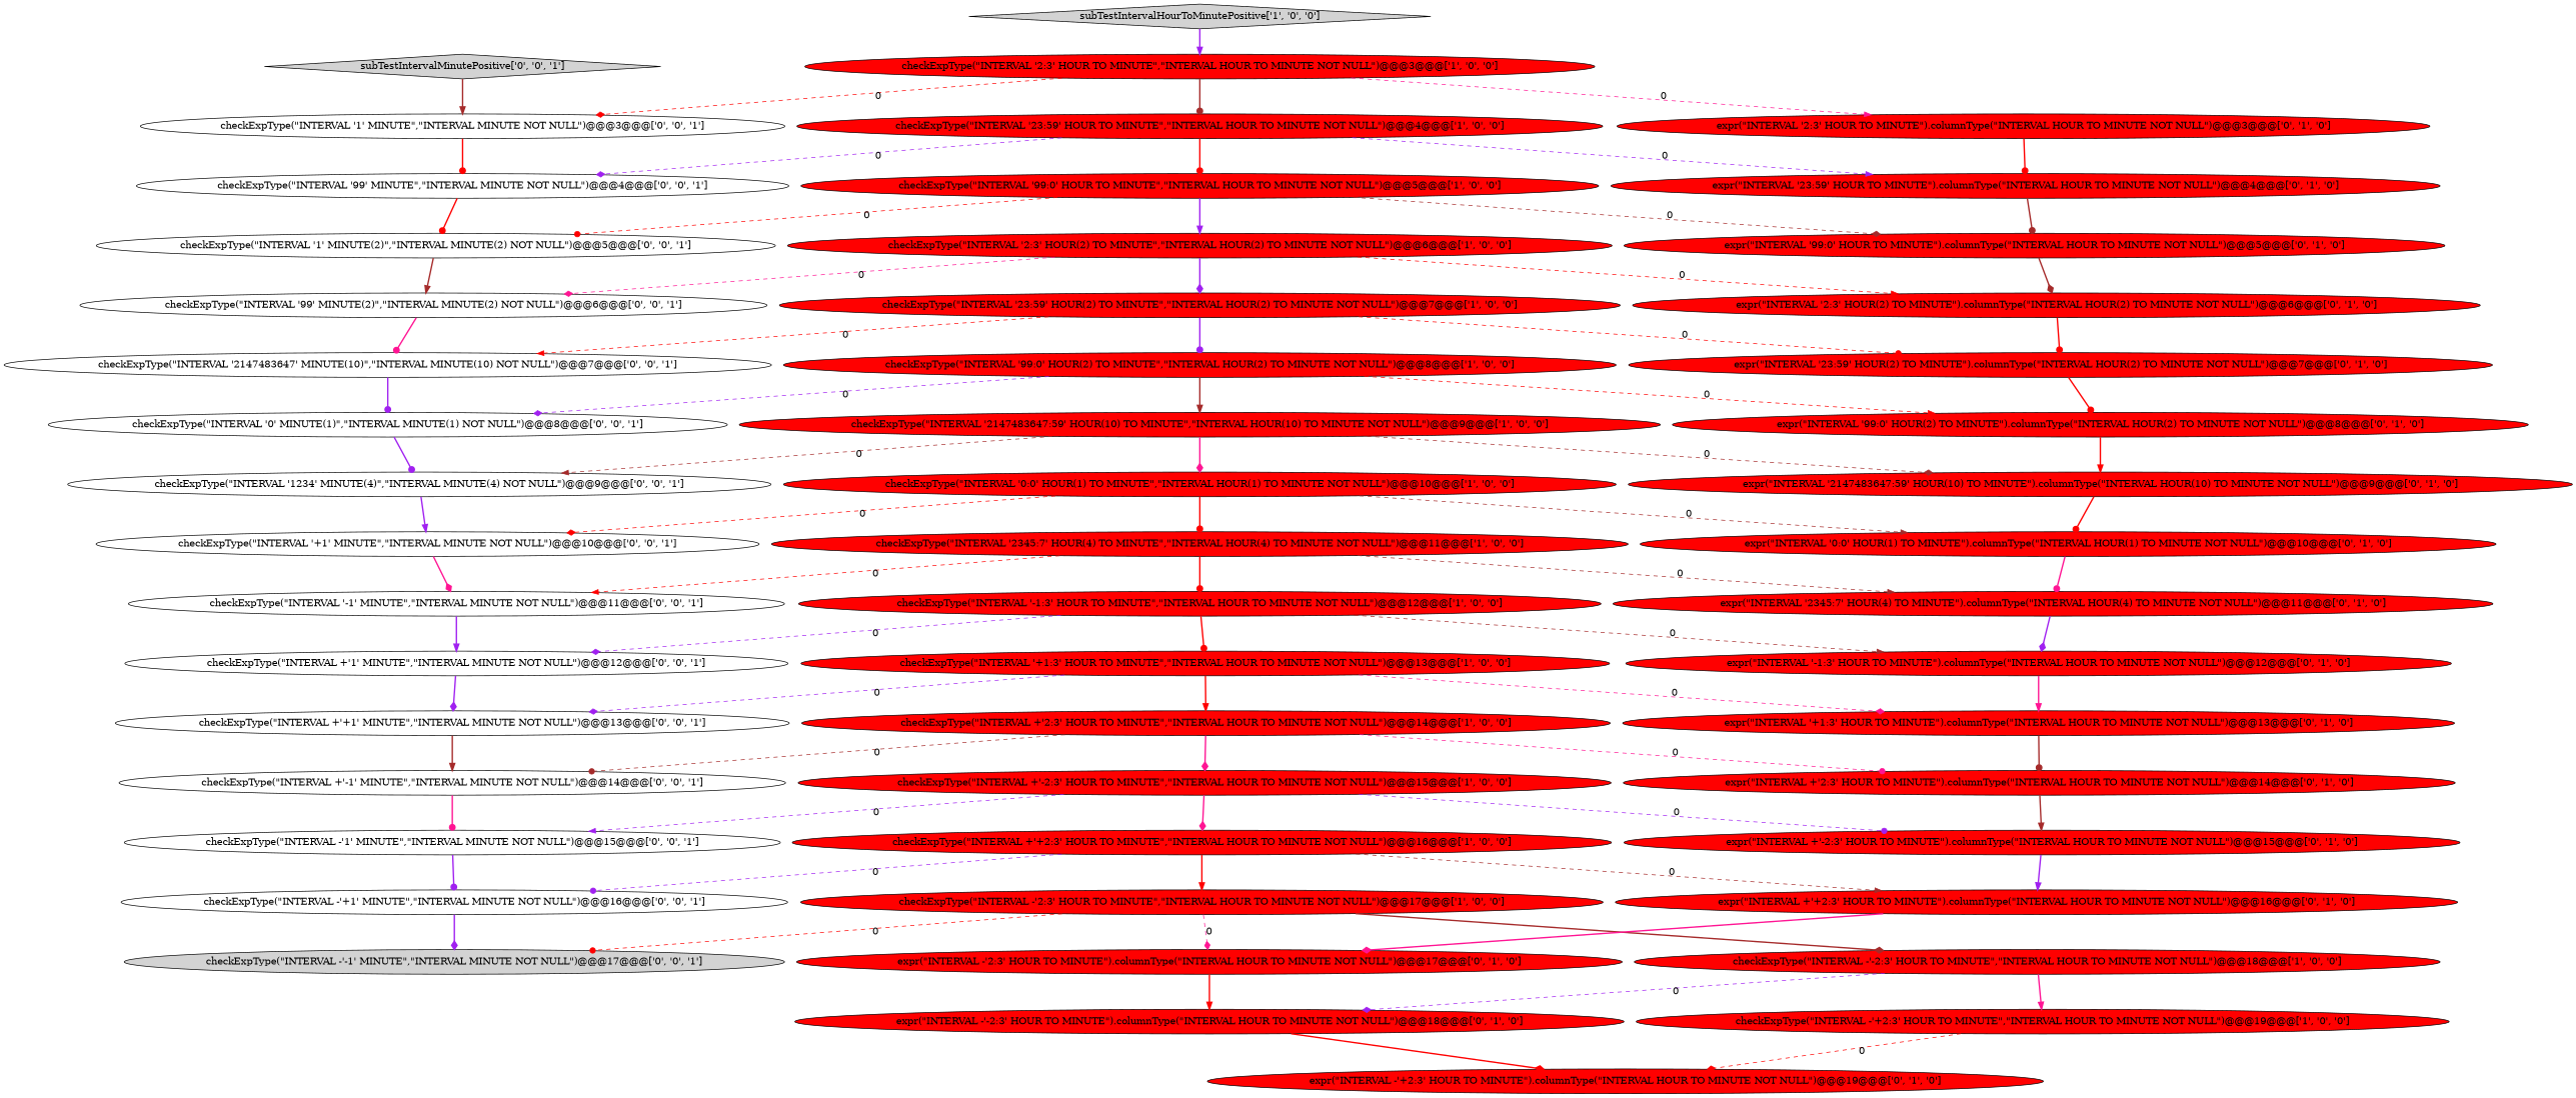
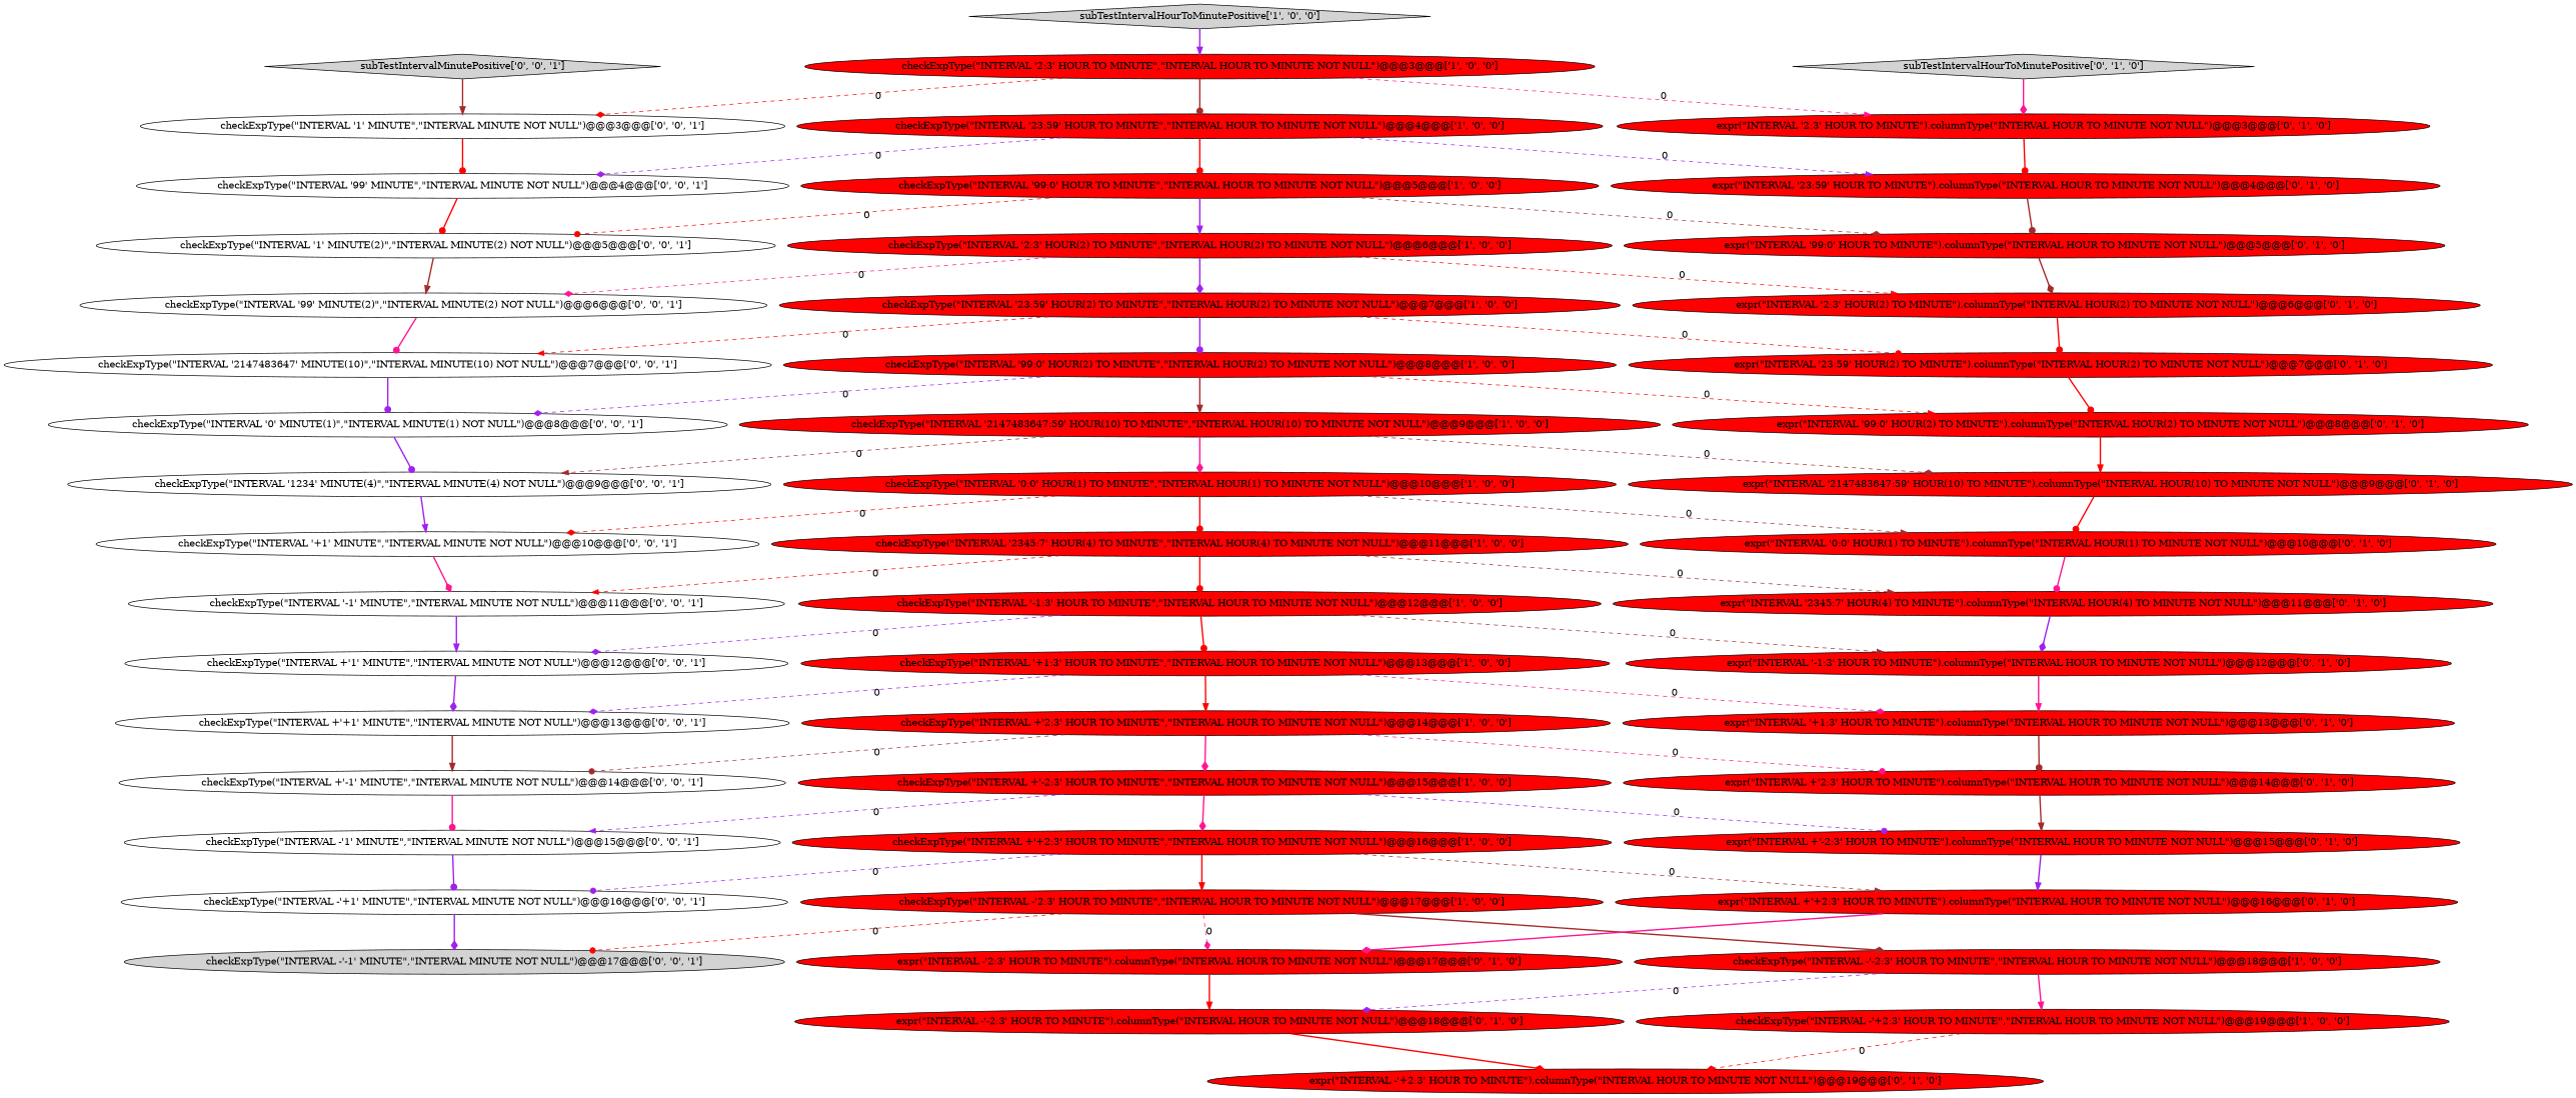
  digraph {
    node [fillcolor=red shape=ellipse style=filled]
    edge [style=bold color=red arrowhead=normal]
    n1 [fillcolor=white label="checkExpType(\"INTERVAL '-1' MINUTE\",\"INTERVAL MINUTE NOT NULL\")@@@11@@@['0', '0', '1']"]
    n2 [fillcolor=white label="checkExpType(\"INTERVAL +'1' MINUTE\",\"INTERVAL MINUTE NOT NULL\")@@@12@@@['0', '0', '1']"]
    n3 [fillcolor=white label="checkExpType(\"INTERVAL '+1' MINUTE\",\"INTERVAL MINUTE NOT NULL\")@@@10@@@['0', '0', '1']"]
    n4 [label="expr(\"INTERVAL '23:59' HOUR(2) TO MINUTE\").columnType(\"INTERVAL HOUR(2) TO MINUTE NOT NULL\")@@@7@@@['0', '1', '0']"]
    n5 [label="expr(\"INTERVAL '99:0' HOUR(2) TO MINUTE\").columnType(\"INTERVAL HOUR(2) TO MINUTE NOT NULL\")@@@8@@@['0', '1', '0']"]
    n6 [label="expr(\"INTERVAL '2345:7' HOUR(4) TO MINUTE\").columnType(\"INTERVAL HOUR(4) TO MINUTE NOT NULL\")@@@11@@@['0', '1', '0']"]
    n7 [label="expr(\"INTERVAL '-1:3' HOUR TO MINUTE\").columnType(\"INTERVAL HOUR TO MINUTE NOT NULL\")@@@12@@@['0', '1', '0']"]
    n8 [label="checkExpType(\"INTERVAL '2:3' HOUR(2) TO MINUTE\",\"INTERVAL HOUR(2) TO MINUTE NOT NULL\")@@@6@@@['1', '0', '0']"]
    n9 [fillcolor=white label="checkExpType(\"INTERVAL '99' MINUTE(2)\",\"INTERVAL MINUTE(2) NOT NULL\")@@@6@@@['0', '0', '1']"]
    n10 [label="expr(\"INTERVAL '2:3' HOUR(2) TO MINUTE\").columnType(\"INTERVAL HOUR(2) TO MINUTE NOT NULL\")@@@6@@@['0', '1', '0']"]
    n11 [label="checkExpType(\"INTERVAL '23:59' HOUR(2) TO MINUTE\",\"INTERVAL HOUR(2) TO MINUTE NOT NULL\")@@@7@@@['1', '0', '0']"]
    n12 [fillcolor=lightgray label="subTestIntervalMinutePositive['0', '0', '1']" shape=diamond]
    n13 [fillcolor=white label="checkExpType(\"INTERVAL '1' MINUTE\",\"INTERVAL MINUTE NOT NULL\")@@@3@@@['0', '0', '1']"]
    n14 [label="checkExpType(\"INTERVAL '23:59' HOUR TO MINUTE\",\"INTERVAL HOUR TO MINUTE NOT NULL\")@@@4@@@['1', '0', '0']"]
    n15 [label="expr(\"INTERVAL '23:59' HOUR TO MINUTE\").columnType(\"INTERVAL HOUR TO MINUTE NOT NULL\")@@@4@@@['0', '1', '0']"]
    n16 [fillcolor=white label="checkExpType(\"INTERVAL '99' MINUTE\",\"INTERVAL MINUTE NOT NULL\")@@@4@@@['0', '0', '1']"]
    n17 [label="checkExpType(\"INTERVAL '99:0' HOUR TO MINUTE\",\"INTERVAL HOUR TO MINUTE NOT NULL\")@@@5@@@['1', '0', '0']"]
    n18 [fillcolor=white label="checkExpType(\"INTERVAL '2147483647' MINUTE(10)\",\"INTERVAL MINUTE(10) NOT NULL\")@@@7@@@['0', '0', '1']"]
    n19 [label="checkExpType(\"INTERVAL '-1:3' HOUR TO MINUTE\",\"INTERVAL HOUR TO MINUTE NOT NULL\")@@@12@@@['1', '0', '0']"]
    n20 [label="checkExpType(\"INTERVAL '+1:3' HOUR TO MINUTE\",\"INTERVAL HOUR TO MINUTE NOT NULL\")@@@13@@@['1', '0', '0']"]
    n21 [label="expr(\"INTERVAL -'2:3' HOUR TO MINUTE\").columnType(\"INTERVAL HOUR TO MINUTE NOT NULL\")@@@17@@@['0', '1', '0']"]
    n22 [label="expr(\"INTERVAL -'-2:3' HOUR TO MINUTE\").columnType(\"INTERVAL HOUR TO MINUTE NOT NULL\")@@@18@@@['0', '1', '0']"]
    n23 [fillcolor=white label="checkExpType(\"INTERVAL -'1' MINUTE\",\"INTERVAL MINUTE NOT NULL\")@@@15@@@['0', '0', '1']"]
    n24 [fillcolor=white label="checkExpType(\"INTERVAL -'+1' MINUTE\",\"INTERVAL MINUTE NOT NULL\")@@@16@@@['0', '0', '1']"]
    n25 [label="checkExpType(\"INTERVAL '2:3' HOUR TO MINUTE\",\"INTERVAL HOUR TO MINUTE NOT NULL\")@@@3@@@['1', '0', '0']"]
    n26 [label="expr(\"INTERVAL '2:3' HOUR TO MINUTE\").columnType(\"INTERVAL HOUR TO MINUTE NOT NULL\")@@@3@@@['0', '1', '0']"]
    n27 [label="expr(\"INTERVAL '2147483647:59' HOUR(10) TO MINUTE\").columnType(\"INTERVAL HOUR(10) TO MINUTE NOT NULL\")@@@9@@@['0', '1', '0']"]
    n28 [fillcolor=white label="checkExpType(\"INTERVAL '1234' MINUTE(4)\",\"INTERVAL MINUTE(4) NOT NULL\")@@@9@@@['0', '0', '1']"]
    n29 [fillcolor=white label="checkExpType(\"INTERVAL +'+1' MINUTE\",\"INTERVAL MINUTE NOT NULL\")@@@13@@@['0', '0', '1']"]
    n30 [fillcolor=white label="checkExpType(\"INTERVAL +'-1' MINUTE\",\"INTERVAL MINUTE NOT NULL\")@@@14@@@['0', '0', '1']"]
    n31 [label="checkExpType(\"INTERVAL -'+2:3' HOUR TO MINUTE\",\"INTERVAL HOUR TO MINUTE NOT NULL\")@@@19@@@['1', '0', '0']"]
    n32 [label="expr(\"INTERVAL -'+2:3' HOUR TO MINUTE\").columnType(\"INTERVAL HOUR TO MINUTE NOT NULL\")@@@19@@@['0', '1', '0']"]
    n33 [label="checkExpType(\"INTERVAL +'-2:3' HOUR TO MINUTE\",\"INTERVAL HOUR TO MINUTE NOT NULL\")@@@15@@@['1', '0', '0']"]
    n34 [label="checkExpType(\"INTERVAL +'+2:3' HOUR TO MINUTE\",\"INTERVAL HOUR TO MINUTE NOT NULL\")@@@16@@@['1', '0', '0']"]
    n35 [label="expr(\"INTERVAL +'-2:3' HOUR TO MINUTE\").columnType(\"INTERVAL HOUR TO MINUTE NOT NULL\")@@@15@@@['0', '1', '0']"]
    n36 [label="expr(\"INTERVAL '99:0' HOUR TO MINUTE\").columnType(\"INTERVAL HOUR TO MINUTE NOT NULL\")@@@5@@@['0', '1', '0']"]
    n37 [fillcolor=lightgray label="checkExpType(\"INTERVAL -'-1' MINUTE\",\"INTERVAL MINUTE NOT NULL\")@@@17@@@['0', '0', '1']"]
    n38 [label="checkExpType(\"INTERVAL '2147483647:59' HOUR(10) TO MINUTE\",\"INTERVAL HOUR(10) TO MINUTE NOT NULL\")@@@9@@@['1', '0', '0']"]
    n39 [label="checkExpType(\"INTERVAL '0:0' HOUR(1) TO MINUTE\",\"INTERVAL HOUR(1) TO MINUTE NOT NULL\")@@@10@@@['1', '0', '0']"]
    n40 [fillcolor=white label="checkExpType(\"INTERVAL '1' MINUTE(2)\",\"INTERVAL MINUTE(2) NOT NULL\")@@@5@@@['0', '0', '1']"]
    n41 [label="checkExpType(\"INTERVAL -'2:3' HOUR TO MINUTE\",\"INTERVAL HOUR TO MINUTE NOT NULL\")@@@17@@@['1', '0', '0']"]
    n42 [label="expr(\"INTERVAL +'+2:3' HOUR TO MINUTE\").columnType(\"INTERVAL HOUR TO MINUTE NOT NULL\")@@@16@@@['0', '1', '0']"]
    n43 [label="checkExpType(\"INTERVAL -'-2:3' HOUR TO MINUTE\",\"INTERVAL HOUR TO MINUTE NOT NULL\")@@@18@@@['1', '0', '0']"]
    n44 [label="expr(\"INTERVAL +'2:3' HOUR TO MINUTE\").columnType(\"INTERVAL HOUR TO MINUTE NOT NULL\")@@@14@@@['0', '1', '0']"]
    n45 [fillcolor=white label="checkExpType(\"INTERVAL '0' MINUTE(1)\",\"INTERVAL MINUTE(1) NOT NULL\")@@@8@@@['0', '0', '1']"]
+   n46 [fillcolor=lightgray label="subTestIntervalHourToMinutePositive['0', '1', '0']" shape=diamond]
    n47 [label="checkExpType(\"INTERVAL '99:0' HOUR(2) TO MINUTE\",\"INTERVAL HOUR(2) TO MINUTE NOT NULL\")@@@8@@@['1', '0', '0']"]
    n48 [fillcolor=lightgray label="subTestIntervalHourToMinutePositive['1', '0', '0']" shape=diamond]
    n49 [label="expr(\"INTERVAL '0:0' HOUR(1) TO MINUTE\").columnType(\"INTERVAL HOUR(1) TO MINUTE NOT NULL\")@@@10@@@['0', '1', '0']"]
    n50 [label="checkExpType(\"INTERVAL +'2:3' HOUR TO MINUTE\",\"INTERVAL HOUR TO MINUTE NOT NULL\")@@@14@@@['1', '0', '0']"]
    n51 [label="expr(\"INTERVAL '+1:3' HOUR TO MINUTE\").columnType(\"INTERVAL HOUR TO MINUTE NOT NULL\")@@@13@@@['0', '1', '0']"]
    n52 [label="checkExpType(\"INTERVAL '2345:7' HOUR(4) TO MINUTE\",\"INTERVAL HOUR(4) TO MINUTE NOT NULL\")@@@11@@@['1', '0', '0']"]
    n1 -> n2 [color=purple]
    n2 -> n29 [color=purple arrowhead=diamond]
    n3 -> n1 [color=deeppink arrowhead=diamond]
    n4 -> n5 [arrowhead=dot]
    n5 -> n27
    n6 -> n7 [color=purple arrowhead=diamond]
    n7 -> n51 [color=deeppink]
    n8 -> n9 [label=0 style=dashed color=deeppink arrowhead=diamond]
    n8 -> n10 [label=0 style=dashed]
    n8 -> n11 [color=purple arrowhead=diamond]
    n9 -> n18 [color=deeppink arrowhead=dot]
    n10 -> n4 [arrowhead=dot]
    n11 -> n4 [label=0 style=dashed arrowhead=dot]
    n11 -> n18 [label=0 style=dashed]
    n11 -> n47 [color=purple arrowhead=dot]
    n12 -> n13 [color=brown]
    n13 -> n16 [arrowhead=dot]
    n14 -> n15 [label=0 style=dashed color=purple]
    n14 -> n16 [label=0 style=dashed color=purple arrowhead=diamond]
    n14 -> n17 [arrowhead=dot]
    n15 -> n36 [color=brown arrowhead=dot]
    n16 -> n40 [arrowhead=dot]
    n17 -> n8 [color=purple]
    n17 -> n36 [label=0 style=dashed color=brown arrowhead=diamond]
    n17 -> n40 [label=0 style=dashed arrowhead=dot]
    n18 -> n45 [color=purple arrowhead=dot]
    n19 -> n2 [label=0 style=dashed color=purple arrowhead=diamond]
    n19 -> n7 [label=0 style=dashed color=brown]
    n19 -> n20 [arrowhead=dot]
    n20 -> n29 [label=0 style=dashed color=purple arrowhead=diamond]
    n20 -> n50
    n20 -> n51 [label=0 style=dashed color=deeppink arrowhead=diamond]
    n21 -> n22
    n22 -> n32 [arrowhead=diamond]
    n23 -> n24 [color=purple arrowhead=dot]
    n24 -> n37 [color=purple arrowhead=diamond]
    n25 -> n13 [label=0 style=dashed arrowhead=diamond]
    n25 -> n14 [color=brown arrowhead=dot]
    n25 -> n26 [label=0 style=dashed color=deeppink]
    n26 -> n15 [arrowhead=dot]
    n27 -> n49 [arrowhead=dot]
    n28 -> n3 [color=purple]
    n29 -> n30 [color=brown]
    n30 -> n23 [color=deeppink arrowhead=dot]
    n31 -> n32 [label=0 style=dashed arrowhead=diamond]
    n33 -> n23 [label=0 style=dashed color=purple]
    n33 -> n34 [color=deeppink arrowhead=diamond]
    n33 -> n35 [label=0 style=dashed color=purple arrowhead=dot]
    n34 -> n24 [label=0 style=dashed color=purple arrowhead=dot]
    n34 -> n41
    n34 -> n42 [label=0 style=dashed color=brown]
    n35 -> n42 [color=purple]
    n36 -> n10 [color=brown arrowhead=diamond]
    n38 -> n27 [label=0 style=dashed color=brown arrowhead=diamond]
    n38 -> n28 [label=0 style=dashed color=brown]
    n38 -> n39 [color=deeppink arrowhead=diamond]
    n39 -> n3 [label=0 style=dashed arrowhead=diamond]
    n39 -> n49 [label=0 style=dashed color=brown]
    n39 -> n52 [arrowhead=dot]
    n40 -> n9 [color=brown]
    n41 -> n21 [label=0 style=dashed color=deeppink arrowhead=diamond]
    n41 -> n37 [label=0 style=dashed arrowhead=dot]
    n41 -> n43 [color=brown arrowhead=diamond]
    n42 -> n21 [color=deeppink arrowhead=diamond]
    n43 -> n22 [label=0 style=dashed color=purple arrowhead=diamond]
    n43 -> n31 [color=deeppink]
    n44 -> n35 [color=brown]
    n45 -> n28 [color=purple arrowhead=dot]
+   n46 -> n26 [color=deeppink arrowhead=diamond]
    n47 -> n5 [label=0 style=dashed]
    n47 -> n38 [color=brown]
    n47 -> n45 [label=0 style=dashed color=purple arrowhead=diamond]
    n48 -> n25 [color=purple]
    n49 -> n6 [color=deeppink arrowhead=dot]
    n50 -> n30 [label=0 style=dashed color=brown arrowhead=dot]
    n50 -> n33 [color=deeppink arrowhead=diamond]
    n50 -> n44 [label=0 style=dashed color=deeppink arrowhead=dot]
    n51 -> n44 [color=brown arrowhead=dot]
    n52 -> n1 [label=0 style=dashed]
    n52 -> n6 [label=0 style=dashed color=brown]
    n52 -> n19 [arrowhead=dot]
  }
